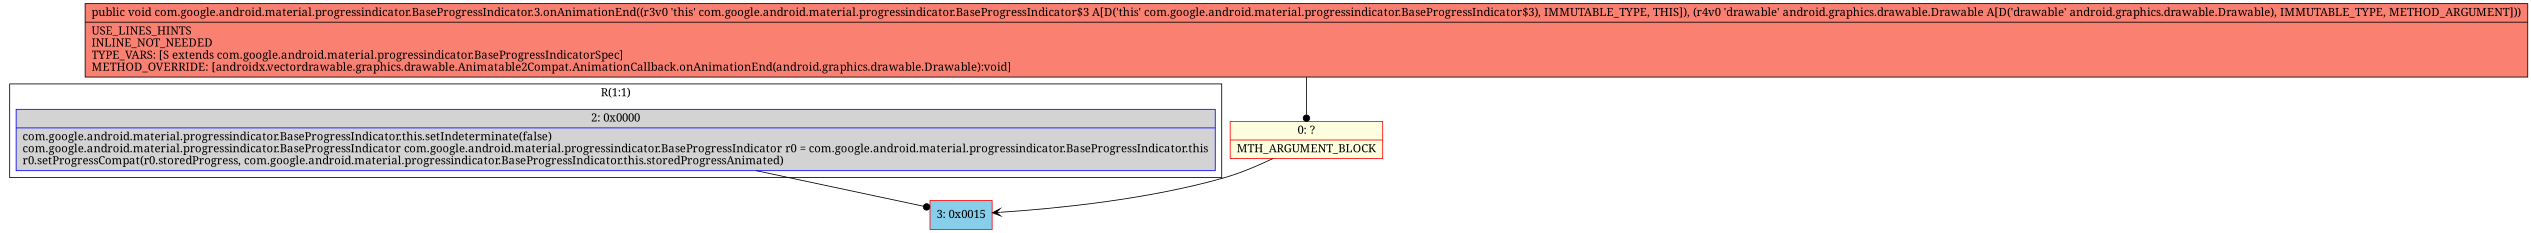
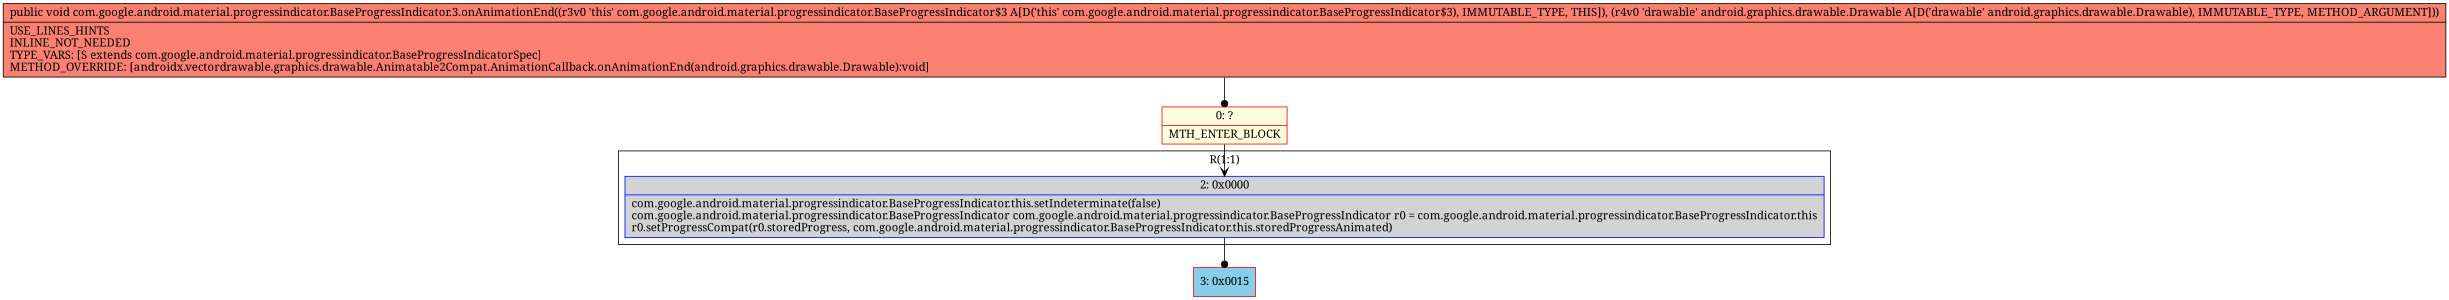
  digraph {
    fontname="Noto Serif"
    node [color=red fontname="Noto Serif" shape=record style=filled]
    edge [arrowhead=dot fontname="Noto Serif"]
    n1 [color=blue fillcolor=lightgrey label="{2\:\ 0x0000|com.google.android.material.progressindicator.BaseProgressIndicator.this.setIndeterminate(false)\lcom.google.android.material.progressindicator.BaseProgressIndicator com.google.android.material.progressindicator.BaseProgressIndicator r0 = com.google.android.material.progressindicator.BaseProgressIndicator.this\lr0.setProgressCompat(r0.storedProgress, com.google.android.material.progressindicator.BaseProgressIndicator.this.storedProgressAnimated)\l}"]
    n2 [fillcolor=skyblue label="{3\:\ 0x0015}"]
-   n3 [fillcolor=lightyellow label="{0\:\ ?|MTH_ARGUMENT_BLOCK\l}"]
+   n3 [fillcolor=lightyellow label="{0\:\ ?|MTH_ENTER_BLOCK\l}"]
    n4 [fillcolor=salmon label="{public void com.google.android.material.progressindicator.BaseProgressIndicator.3.onAnimationEnd((r3v0 'this' com.google.android.material.progressindicator.BaseProgressIndicator$3 A[D('this' com.google.android.material.progressindicator.BaseProgressIndicator$3), IMMUTABLE_TYPE, THIS]), (r4v0 'drawable' android.graphics.drawable.Drawable A[D('drawable' android.graphics.drawable.Drawable), IMMUTABLE_TYPE, METHOD_ARGUMENT]))  | USE_LINES_HINTS\lINLINE_NOT_NEEDED\lTYPE_VARS: [S extends com.google.android.material.progressindicator.BaseProgressIndicatorSpec]\lMETHOD_OVERRIDE: [androidx.vectordrawable.graphics.drawable.Animatable2Compat.AnimationCallback.onAnimationEnd(android.graphics.drawable.Drawable):void]\l}" color=""]
    subgraph cluster_1 {
      label="R(1:1)"
      n1
    }
    n1 -> n2
-   n3 -> n2 [arrowhead=vee]
+   n3 -> n1 [arrowhead=vee]
    n4 -> n3
  }
